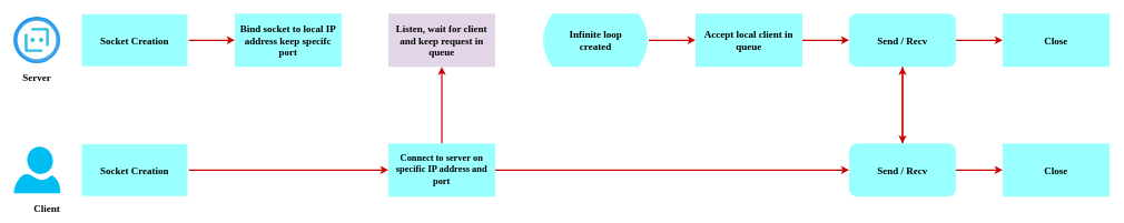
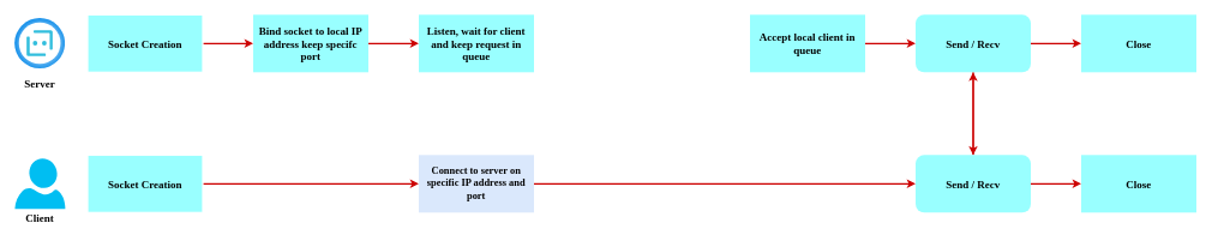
  <mxCell id="0" />
  <mxCell id="1" parent="0" />
  <mxCell id="2" value="" style="aspect=fixed;html=1;points=[];align=center;image;fontSize=12;image=img/lib/azure2/ai_machine_learning/Bot_Services.svg;" parent="1" vertex="1"><mxGeometry x="20" y="25" width="70" height="70" as="geometry" /></mxCell>
  <mxCell id="3" value="" style="verticalLabelPosition=bottom;html=1;verticalAlign=top;align=center;strokeColor=none;fillColor=#00BEF2;shape=mxgraph.azure.user;" parent="1" vertex="1"><mxGeometry x="20" y="220" width="70" height="70" as="geometry" /></mxCell>
  <mxCell id="4" style="edgeStyle=orthogonalEdgeStyle;rounded=0;orthogonalLoop=1;jettySize=auto;html=1;strokeColor=#CC0000;strokeWidth=2;fontFamily=Verdana;fontSize=14;" parent="1" source="5" target="7" edge="1"><mxGeometry relative="1" as="geometry" /></mxCell>
  <mxCell id="5" value="&lt;div style=&quot;text-align: justify; font-size: 15px;&quot;&gt;&lt;b style=&quot;font-size: 15px;&quot;&gt;Socket Creation&lt;/b&gt;&lt;/div&gt;" style="rounded=0;whiteSpace=wrap;html=1;strokeWidth=2;strokeColor=#FFFFFF;fillColor=#99FFFF;fontFamily=Verdana;fontSize=15;" parent="1" vertex="1"><mxGeometry x="121" y="20" width="160" height="80" as="geometry" /></mxCell>
+ <mxCell id="6" style="edgeStyle=orthogonalEdgeStyle;rounded=0;orthogonalLoop=1;jettySize=auto;html=1;strokeColor=#CC0000;strokeWidth=2;fontFamily=Verdana;fontSize=15;" parent="1" source="7" target="8" edge="1"><mxGeometry relative="1" as="geometry" /></mxCell>
  <mxCell id="7" value="Bind socket to local IP address keep specifc port" style="rounded=0;whiteSpace=wrap;html=1;fontStyle=1;fontFamily=Verdana;fontSize=15;align=center;fillColor=#99FFFF;strokeColor=none;" parent="1" vertex="1"><mxGeometry x="351" y="20" width="160" height="80" as="geometry" /></mxCell>
- <mxCell id="8" value="Listen, wait for client and keep request in queue" style="rounded=0;whiteSpace=wrap;html=1;fillColor=#e1d5e7;strokeColor=none;fontFamily=Verdana;fontSize=15;fontStyle=1;" parent="1" vertex="1"><mxGeometry x="581" y="20" width="160" height="80" as="geometry" /></mxCell>
+ <mxCell id="8" value="Listen, wait for client and keep request in queue" style="rounded=0;whiteSpace=wrap;html=1;fillColor=#99FFFF;strokeColor=none;fontFamily=Verdana;fontSize=15;fontStyle=1" parent="1" vertex="1"><mxGeometry x="581" y="20" width="160" height="80" as="geometry" /></mxCell>
  <mxCell id="9" style="edgeStyle=orthogonalEdgeStyle;rounded=0;orthogonalLoop=1;jettySize=auto;html=1;entryX=0;entryY=0.5;entryDx=0;entryDy=0;strokeColor=#CC0000;strokeWidth=2;fontFamily=Verdana;fontSize=15;" parent="1" source="10" target="15" edge="1"><mxGeometry relative="1" as="geometry" /></mxCell>
  <mxCell id="10" value="Accept local client in queue" style="rounded=0;whiteSpace=wrap;html=1;fillColor=#99FFFF;strokeColor=none;fontFamily=Verdana;fontSize=15;fontStyle=1" parent="1" vertex="1"><mxGeometry x="1041" y="20" width="160" height="80" as="geometry" /></mxCell>
- <mxCell id="11" style="edgeStyle=orthogonalEdgeStyle;rounded=0;orthogonalLoop=1;jettySize=auto;html=1;entryX=0;entryY=0.5;entryDx=0;entryDy=0;strokeColor=#CC0000;strokeWidth=2;fontFamily=Verdana;fontSize=15;" parent="1" source="12" target="10" edge="1"><mxGeometry relative="1" as="geometry" /></mxCell>
- <mxCell id="12" value="Infinite loop &lt;br style=&quot;font-size: 15px;&quot;&gt;created" style="html=1;dashed=0;whitespace=wrap;shape=mxgraph.dfd.loop;fillColor=#99FFFF;strokeColor=none;fontFamily=Verdana;fontSize=15;fontStyle=1" parent="1" vertex="1"><mxGeometry x="811" y="20" width="160" height="80" as="geometry" /></mxCell>
  <mxCell id="13" style="edgeStyle=orthogonalEdgeStyle;rounded=0;orthogonalLoop=1;jettySize=auto;html=1;strokeColor=#CC0000;strokeWidth=2;fontFamily=Verdana;fontSize=15;" parent="1" source="15" target="19" edge="1"><mxGeometry relative="1" as="geometry" /></mxCell>
  <mxCell id="14" style="edgeStyle=orthogonalEdgeStyle;rounded=0;orthogonalLoop=1;jettySize=auto;html=1;entryX=0.5;entryY=0;entryDx=0;entryDy=0;strokeColor=#CC0000;strokeWidth=2;fontFamily=Verdana;fontSize=15;" parent="1" source="15" target="26" edge="1"><mxGeometry relative="1" as="geometry" /></mxCell>
  <mxCell id="15" value="Send / Recv" style="rounded=1;whiteSpace=wrap;html=1;fillColor=#99FFFF;strokeColor=none;shadow=0;glass=0;sketch=0;fontFamily=Verdana;fontSize=15;fontStyle=1" parent="1" vertex="1"><mxGeometry x="1271" y="20" width="160" height="80" as="geometry" /></mxCell>
- <mxCell id="16" style="edgeStyle=orthogonalEdgeStyle;rounded=0;orthogonalLoop=1;jettySize=auto;html=1;entryX=0.5;entryY=1;entryDx=0;entryDy=0;strokeColor=#CC0000;strokeWidth=2;fontFamily=Verdana;fontSize=15;" parent="1" source="18" target="8" edge="1"><mxGeometry relative="1" as="geometry" /></mxCell>
  <mxCell id="17" style="edgeStyle=orthogonalEdgeStyle;rounded=0;orthogonalLoop=1;jettySize=auto;html=1;strokeColor=#CC0000;strokeWidth=2;fontFamily=Verdana;fontSize=15;" parent="1" source="18" target="26" edge="1"><mxGeometry relative="1" as="geometry" /></mxCell>
- <mxCell id="18" value="Connect to server on specific IP address and port" style="rounded=0;whiteSpace=wrap;html=1;fillColor=#99FFFF;fontFamily=Verdana;fontSize=14;fontStyle=1;strokeColor=none;" parent="1" vertex="1"><mxGeometry x="581" y="215" width="160" height="80" as="geometry" /></mxCell>
+ <mxCell id="18" value="Connect to server on specific IP address and port" style="rounded=0;whiteSpace=wrap;html=1;fillColor=#dae8fc;fontFamily=Verdana;fontSize=14;fontStyle=1;strokeColor=none;" parent="1" vertex="1"><mxGeometry x="581" y="215" width="160" height="80" as="geometry" /></mxCell>
  <mxCell id="19" value="Close" style="rounded=0;whiteSpace=wrap;html=1;fontFamily=Verdana;fontSize=15;fontStyle=1;fillColor=#99FFFF;strokeColor=none;" parent="1" vertex="1"><mxGeometry x="1501" y="20" width="160" height="80" as="geometry" /></mxCell>
  <mxCell id="20" value="&lt;b style=&quot;font-size: 15px;&quot;&gt;Server&lt;/b&gt;" style="text;html=1;strokeColor=none;fillColor=none;align=center;verticalAlign=middle;whiteSpace=wrap;rounded=0;shadow=0;glass=0;sketch=0;fontFamily=Verdana;fontSize=15;" parent="1" vertex="1"><mxGeometry x="35" y="105" width="40" height="20" as="geometry" /></mxCell>
- <mxCell id="21" value="&lt;b style=&quot;font-size: 15px;&quot;&gt;Client&lt;/b&gt;" style="text;html=1;strokeColor=none;fillColor=none;align=center;verticalAlign=middle;whiteSpace=wrap;rounded=0;shadow=0;glass=0;sketch=0;fontFamily=Verdana;fontSize=15;" parent="1" vertex="1"><mxGeometry x="50" y="302.75" width="40" height="20" as="geometry" /></mxCell>
+ <mxCell id="21" value="&lt;b style=&quot;font-size: 15px;&quot;&gt;Client&lt;/b&gt;" style="text;html=1;strokeColor=none;fillColor=none;align=center;verticalAlign=middle;whiteSpace=wrap;rounded=0;shadow=0;glass=0;sketch=0;fontFamily=Verdana;fontSize=15;" parent="1" vertex="1"><mxGeometry x="35" y="292.75" width="40" height="20" as="geometry" /></mxCell>
  <mxCell id="22" style="edgeStyle=orthogonalEdgeStyle;rounded=0;orthogonalLoop=1;jettySize=auto;html=1;entryX=0;entryY=0.5;entryDx=0;entryDy=0;strokeColor=#CC0000;strokeWidth=2;fontFamily=Verdana;fontSize=15;" parent="1" source="23" target="18" edge="1"><mxGeometry relative="1" as="geometry" /></mxCell>
  <mxCell id="23" value="&lt;div style=&quot;text-align: justify; font-size: 15px;&quot;&gt;&lt;b style=&quot;font-size: 15px;&quot;&gt;Socket Creation&lt;/b&gt;&lt;/div&gt;" style="rounded=0;whiteSpace=wrap;html=1;strokeWidth=2;strokeColor=#FFFFFF;fillColor=#99FFFF;fontFamily=Verdana;fontSize=15;" parent="1" vertex="1"><mxGeometry x="121" y="215" width="160" height="80" as="geometry" /></mxCell>
  <mxCell id="24" style="edgeStyle=orthogonalEdgeStyle;rounded=0;orthogonalLoop=1;jettySize=auto;html=1;entryX=0.5;entryY=1;entryDx=0;entryDy=0;strokeColor=#CC0000;strokeWidth=2;fontFamily=Verdana;fontSize=15;" parent="1" source="26" target="15" edge="1"><mxGeometry relative="1" as="geometry" /></mxCell>
  <mxCell id="25" style="edgeStyle=orthogonalEdgeStyle;rounded=0;orthogonalLoop=1;jettySize=auto;html=1;entryX=0;entryY=0.5;entryDx=0;entryDy=0;strokeColor=#CC0000;strokeWidth=2;fontFamily=Verdana;fontSize=15;" parent="1" source="26" target="27" edge="1"><mxGeometry relative="1" as="geometry" /></mxCell>
  <mxCell id="26" value="Send / Recv" style="rounded=1;whiteSpace=wrap;html=1;fillColor=#99FFFF;strokeColor=none;shadow=0;glass=0;sketch=0;fontFamily=Verdana;fontSize=15;fontStyle=1" parent="1" vertex="1"><mxGeometry x="1271" y="215" width="160" height="80" as="geometry" /></mxCell>
  <mxCell id="27" value="Close" style="rounded=0;whiteSpace=wrap;html=1;fontFamily=Verdana;fontSize=15;fontStyle=1;fillColor=#99FFFF;strokeColor=none;" parent="1" vertex="1"><mxGeometry x="1501" y="215" width="160" height="80" as="geometry" /></mxCell>
